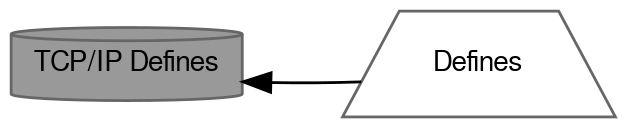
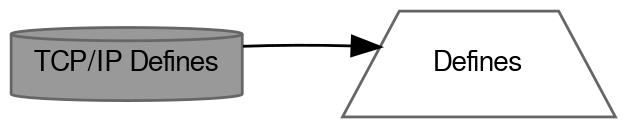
  digraph {
    rankdir=LR
    node [fontname=FreeSans fontsize=10 style=filled]
    n1 [color=gray40 fillcolor=grey60 fontcolor=black height=0.2 label="TCP/IP Defines" shape=cylinder width=0.4]
    n2 [color=grey40 fillcolor=white height=0.2 label=Defines shape=trapezium width=0.4]
-   n1 -> n2 [dir=back fontname=FreeSans fontsize=10 labelfontname=FreeSans labelfontsize=10 shape=plaintext style=solid]
+   n2 -> n1 [dir=back fontname=FreeSans fontsize=10 labelfontname=FreeSans labelfontsize=10 shape=plaintext style=solid]
  }
